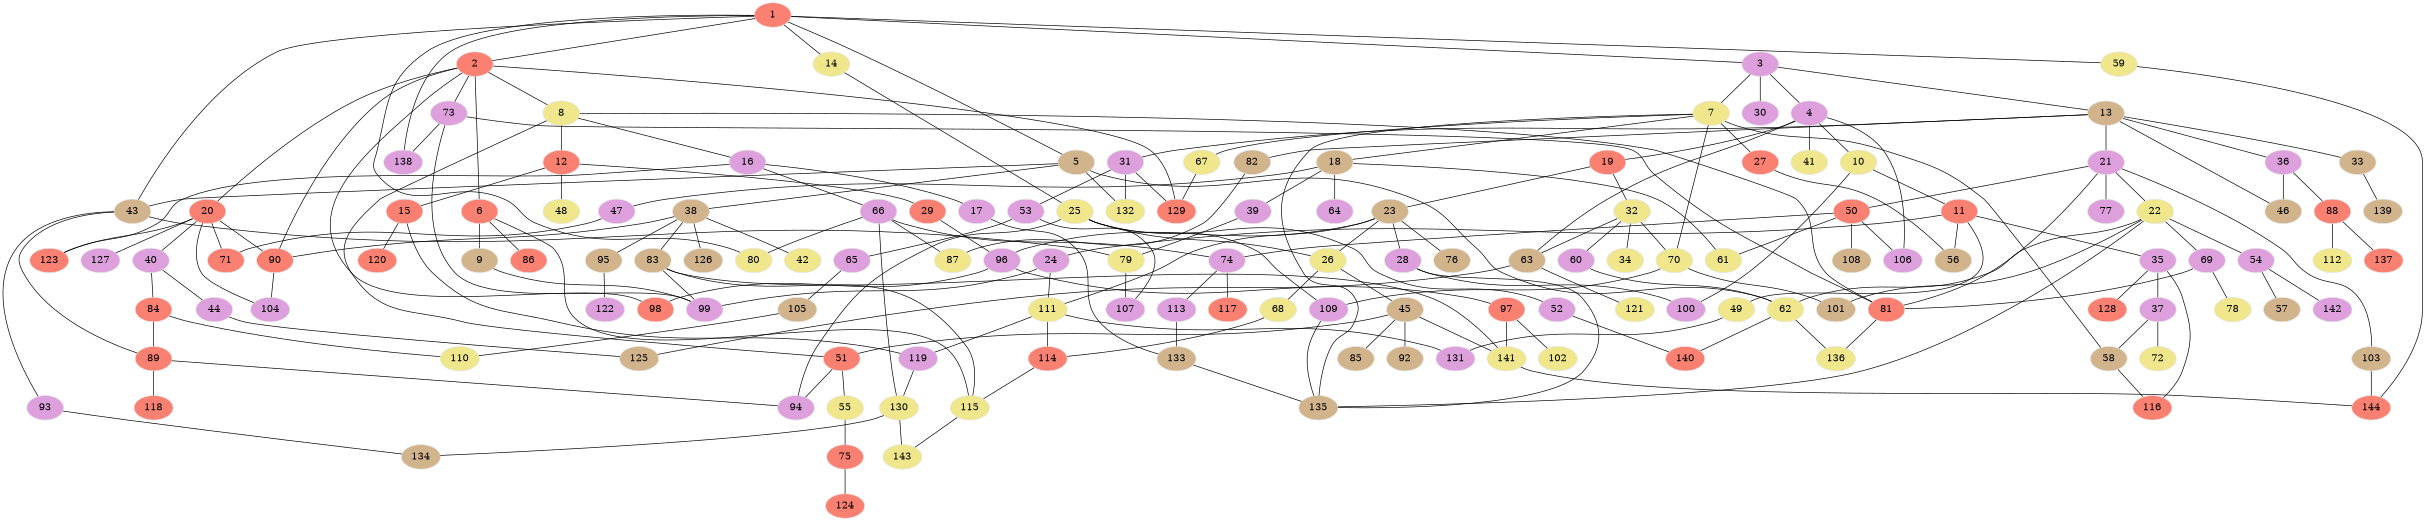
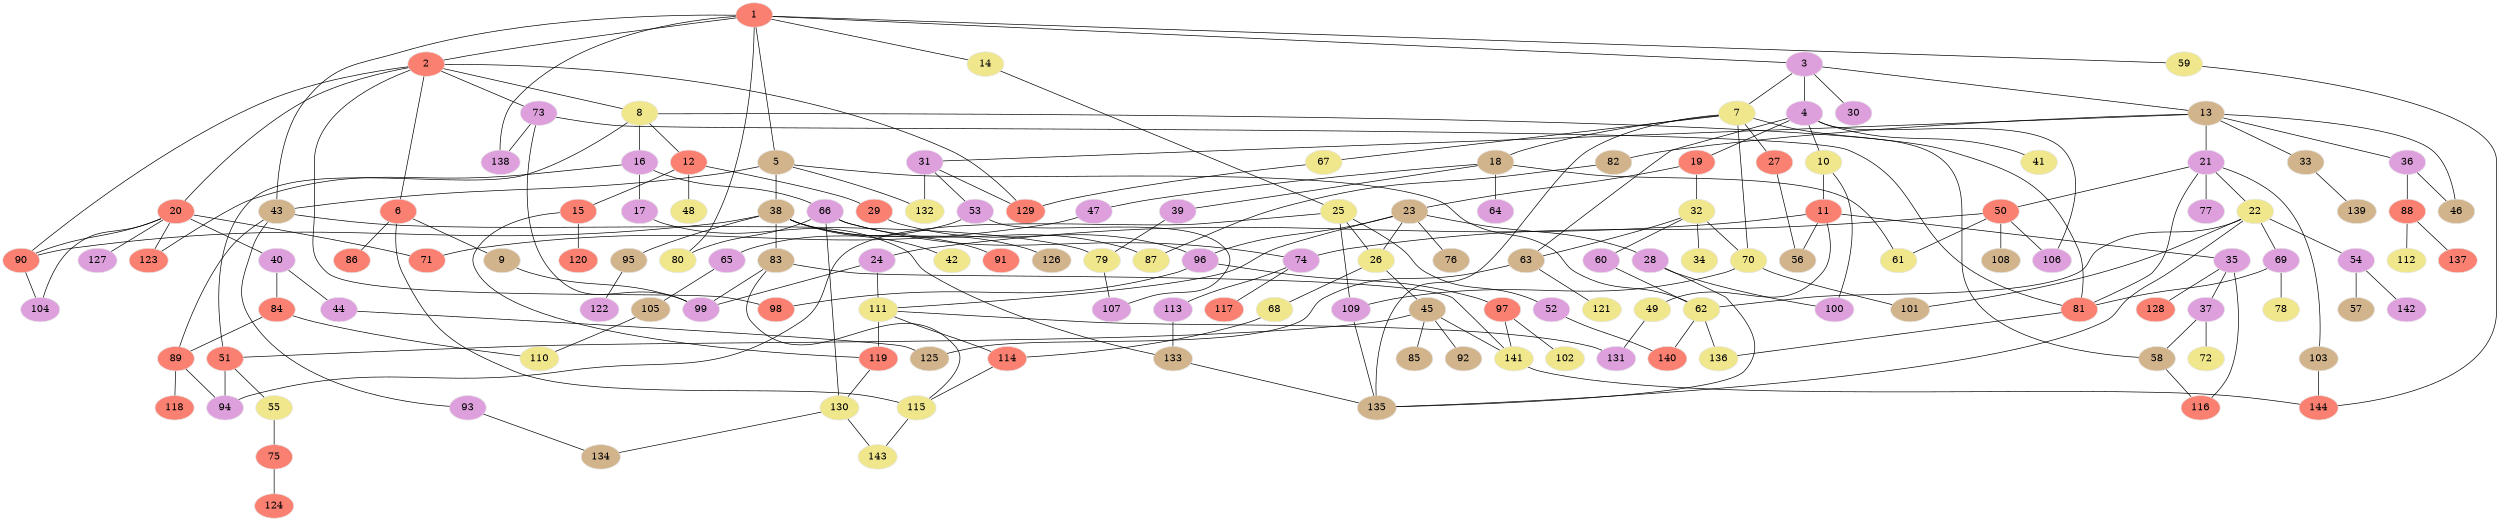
  graph {
    node [color=gray90 fillcolor=plum style=filled]
    1 [fillcolor=salmon]
    2 [fillcolor=salmon]
    3
    5 [fillcolor=tan]
    14 [fillcolor=khaki]
    43 [fillcolor=tan]
    59 [fillcolor=khaki]
    80 [fillcolor=khaki]
    138
    6 [fillcolor=salmon]
    8 [fillcolor=khaki]
    20 [fillcolor=salmon]
    73
    90 [fillcolor=salmon]
    98 [fillcolor=salmon]
    129 [fillcolor=salmon]
    4
    7 [fillcolor=khaki]
    13 [fillcolor=tan]
    30
    38 [fillcolor=tan]
    62 [fillcolor=khaki]
    132 [fillcolor=khaki]
    25 [fillcolor=khaki]
    79 [fillcolor=khaki]
    89 [fillcolor=salmon]
    93
    144 [fillcolor=salmon]
    9 [fillcolor=tan]
    86 [fillcolor=salmon]
    115 [fillcolor=khaki]
    12 [fillcolor=salmon]
    16
    51 [fillcolor=salmon]
    81 [fillcolor=salmon]
    123 [fillcolor=salmon]
    40
    71 [fillcolor=salmon]
    104
    127
    99
    10 [fillcolor=khaki]
    19 [fillcolor=salmon]
    41 [fillcolor=khaki]
    63 [fillcolor=tan]
    106
    18 [fillcolor=tan]
    27 [fillcolor=salmon]
    58 [fillcolor=tan]
    67 [fillcolor=khaki]
    70 [fillcolor=khaki]
    135 [fillcolor=tan]
    21
    31
    33 [fillcolor=tan]
    36
    46 [fillcolor=tan]
    82 [fillcolor=tan]
    11 [fillcolor=salmon]
    100
    23 [fillcolor=tan]
    32 [fillcolor=khaki]
    125 [fillcolor=tan]
    121 [fillcolor=khaki]
    42 [fillcolor=khaki]
    83 [fillcolor=tan]
+   91 [fillcolor=salmon]
    95 [fillcolor=tan]
    126 [fillcolor=tan]
    140 [fillcolor=salmon]
    136 [fillcolor=khaki]
    143 [fillcolor=khaki]
    39
    47
    61 [fillcolor=khaki]
    64
    56 [fillcolor=tan]
    116 [fillcolor=salmon]
    101 [fillcolor=tan]
    109
    15 [fillcolor=salmon]
    29 [fillcolor=salmon]
    48 [fillcolor=khaki]
    17
    66
    94
    55 [fillcolor=khaki]
    24
    35
    49 [fillcolor=khaki]
    111 [fillcolor=khaki]
    37
    128 [fillcolor=salmon]
    131
-   119
+   119 [fillcolor=salmon]
    120 [fillcolor=salmon]
    96
    22 [fillcolor=khaki]
    50 [fillcolor=salmon]
    77
    103 [fillcolor=tan]
    53
    139 [fillcolor=tan]
    88 [fillcolor=salmon]
    87 [fillcolor=khaki]
    26 [fillcolor=khaki]
    52
    130 [fillcolor=khaki]
    133 [fillcolor=tan]
    74
    28
    76 [fillcolor=tan]
    34 [fillcolor=khaki]
    60
    44
    84 [fillcolor=salmon]
    54
    69
    108 [fillcolor=tan]
    57 [fillcolor=tan]
    142
    78 [fillcolor=khaki]
    45 [fillcolor=tan]
    68 [fillcolor=khaki]
    97 [fillcolor=salmon]
    114 [fillcolor=salmon]
    85 [fillcolor=tan]
    92 [fillcolor=tan]
    141 [fillcolor=khaki]
    65
    107
    72 [fillcolor=khaki]
    112 [fillcolor=khaki]
    137 [fillcolor=salmon]
    122
    110 [fillcolor=khaki]
    118 [fillcolor=salmon]
    134 [fillcolor=tan]
    113
    117 [fillcolor=salmon]
    75 [fillcolor=salmon]
    105 [fillcolor=tan]
    124 [fillcolor=salmon]
    102 [fillcolor=khaki]
    1 -- 2
    1 -- 3
    1 -- 5
    1 -- 14
    1 -- 43
    1 -- 59
    1 -- 80
    1 -- 138
    2 -- 6
    2 -- 8
    2 -- 20
    2 -- 73
    2 -- 90
    2 -- 98
    2 -- 129
    3 -- 4
    3 -- 7
    3 -- 13
    3 -- 30
    5 -- 43
    5 -- 38
    5 -- 62
    5 -- 132
    14 -- 25
    43 -- 79
    43 -- 89
    43 -- 93
    59 -- 144
    6 -- 9
    6 -- 86
    6 -- 115
    8 -- 12
    8 -- 16
    8 -- 51
    8 -- 81
    20 -- 90
    20 -- 123
    20 -- 40
    20 -- 71
    20 -- 104
    20 -- 127
    73 -- 138
    73 -- 81
    73 -- 99
    90 -- 104
    4 -- 10
    4 -- 19
    4 -- 41
    4 -- 63
    4 -- 106
    7 -- 18
    7 -- 27
    7 -- 58
    7 -- 67
    7 -- 70
    7 -- 135
    13 -- 21
    13 -- 31
    13 -- 33
    13 -- 36
    13 -- 46
    13 -- 82
    38 -- 90
    38 -- 42
    38 -- 83
+   38 -- 91
    38 -- 95
    38 -- 126
    62 -- 140
    62 -- 136
    25 -- 109
    25 -- 94
    25 -- 26
    25 -- 52
    79 -- 107
    89 -- 94
    89 -- 118
    93 -- 134
    9 -- 99
    115 -- 143
    12 -- 15
    12 -- 29
    12 -- 48
    16 -- 123
    16 -- 17
    16 -- 66
    51 -- 94
    51 -- 55
    81 -- 136
    40 -- 44
    40 -- 84
    10 -- 11
    10 -- 100
    19 -- 23
    19 -- 32
    63 -- 125
    63 -- 121
    18 -- 39
    18 -- 47
    18 -- 61
    18 -- 64
    27 -- 56
    58 -- 116
    67 -- 129
    70 -- 101
    70 -- 109
    21 -- 81
    21 -- 22
    21 -- 50
    21 -- 77
    21 -- 103
    31 -- 129
    31 -- 132
    31 -- 53
    33 -- 139
    36 -- 46
    36 -- 88
    82 -- 87
    11 -- 56
    11 -- 24
    11 -- 35
    11 -- 49
    23 -- 111
    23 -- 96
    23 -- 26
    23 -- 28
    23 -- 76
    32 -- 63
    32 -- 70
    32 -- 34
    32 -- 60
    83 -- 115
    83 -- 99
    83 -- 141
    95 -- 122
    39 -- 79
    47 -- 71
    109 -- 135
    15 -- 119
    15 -- 120
    29 -- 96
    17 -- 133
    66 -- 80
    66 -- 87
    66 -- 130
    66 -- 74
    55 -- 75
    24 -- 99
    24 -- 111
    35 -- 116
    35 -- 37
    35 -- 128
    49 -- 131
    111 -- 131
    111 -- 119
    111 -- 114
    37 -- 58
    37 -- 72
    119 -- 130
    96 -- 98
    96 -- 97
    22 -- 62
    22 -- 135
    22 -- 101
    22 -- 54
    22 -- 69
    50 -- 106
    50 -- 61
    50 -- 74
    50 -- 108
    103 -- 144
    53 -- 65
    53 -- 107
    88 -- 112
    88 -- 137
    26 -- 45
    26 -- 68
    52 -- 140
    130 -- 143
    130 -- 134
    133 -- 135
    74 -- 113
    74 -- 117
    28 -- 135
    28 -- 100
    60 -- 62
    44 -- 125
    84 -- 89
    84 -- 110
    54 -- 57
    54 -- 142
    69 -- 81
    69 -- 78
    45 -- 51
    45 -- 85
    45 -- 92
    45 -- 141
    68 -- 114
    97 -- 141
    97 -- 102
    114 -- 115
    141 -- 144
    65 -- 105
    113 -- 133
    75 -- 124
    105 -- 110
  }
